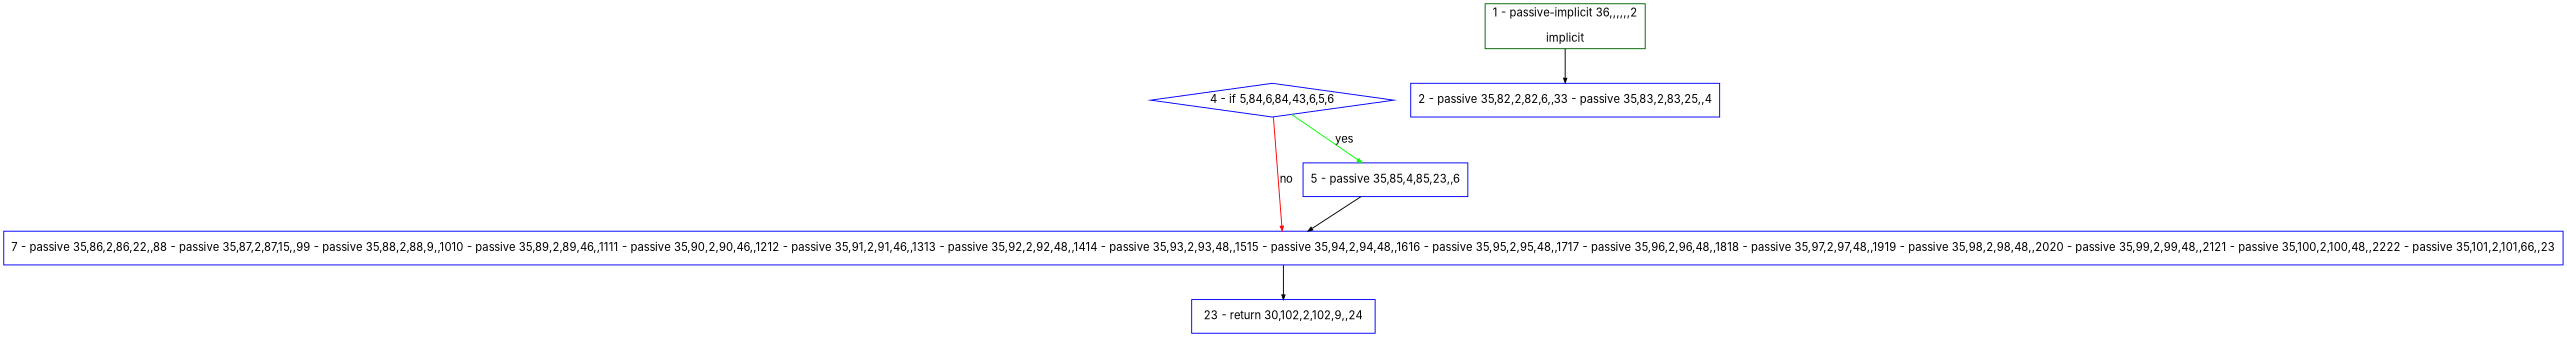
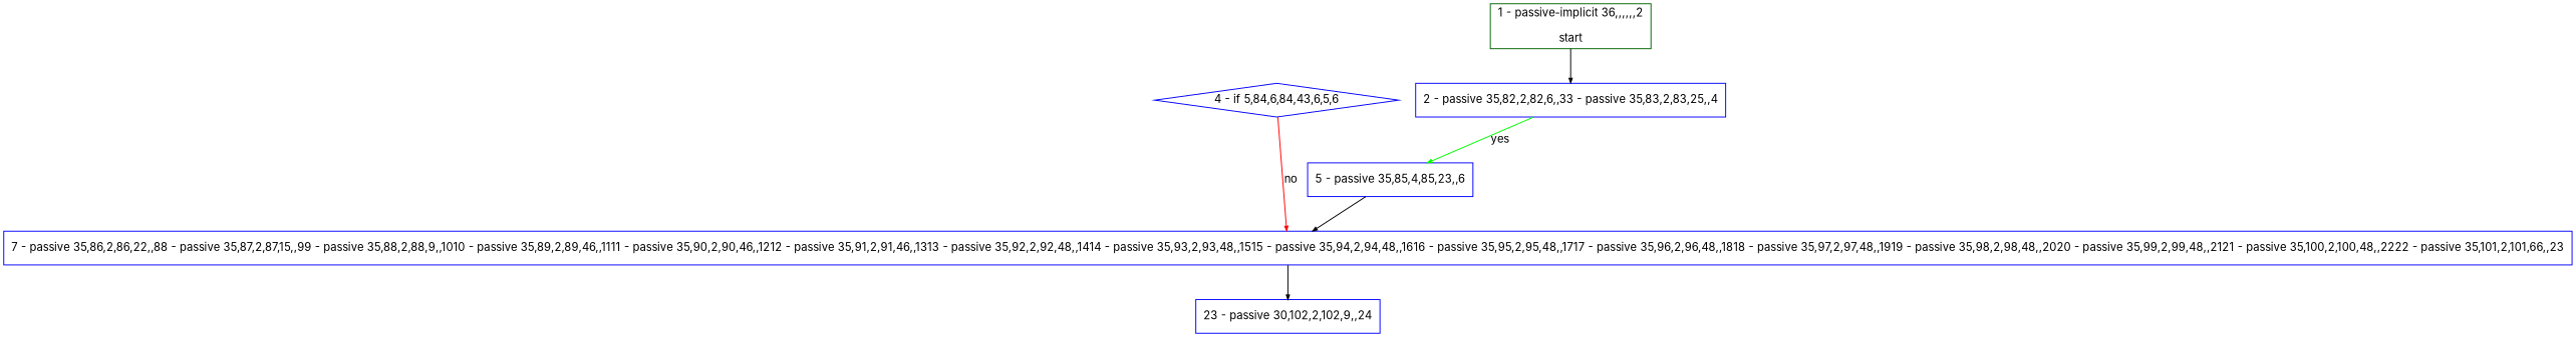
  digraph {
    bgcolor=white
    compound=true
    fillcolor="#FFFFCC"
    fontname=Inter
    fontsize=12
    pack=true
    packmode=clust
    style="rounded,filled"
    node [color="#0000ff" compound=true fillcolor="#ffffff" fixedsize=false fontname=Inter fontsize=12 node_initialized=no shape=box style=filled]
    edge [arrowhead=normal arrowsize=0.5 arrowtail=none color="#000000" compound=true dir=forward fontcolor=black fontname=Inter fontsize=12]
    n1 [label="2 - passive 35,82,2,82,6,,33 - passive 35,83,2,83,25,,4"]
    n2 [label="4 - if 5,84,6,84,43,6,5,6" shape=diamond]
    n3 [label="5 - passive 35,85,4,85,23,,6"]
    n4 [label="7 - passive 35,86,2,86,22,,88 - passive 35,87,2,87,15,,99 - passive 35,88,2,88,9,,1010 - passive 35,89,2,89,46,,1111 - passive 35,90,2,90,46,,1212 - passive 35,91,2,91,46,,1313 - passive 35,92,2,92,48,,1414 - passive 35,93,2,93,48,,1515 - passive 35,94,2,94,48,,1616 - passive 35,95,2,95,48,,1717 - passive 35,96,2,96,48,,1818 - passive 35,97,2,97,48,,1919 - passive 35,98,2,98,48,,2020 - passive 35,99,2,99,48,,2121 - passive 35,100,2,100,48,,2222 - passive 35,101,2,101,66,,23"]
-   n5 [color="#006400" label="1 - passive-implicit 36,,,,,,2\n\nimplicit"]
-   n6 [label="23 - return 30,102,2,102,9,,24"]
-   n2 -> n3 [color="#00ff00" label=yes]
+   n5 [color="#006400" label="1 - passive-implicit 36,,,,,,2\n\nstart"]
+   n6 [label="23 - passive 30,102,2,102,9,,24"]
+   n1 -> n3 [color="#00ff00" label=yes]
    n2 -> n4 [color="#ff0000" label=no]
    n3 -> n4
    n4 -> n6
    n5 -> n1
  }
